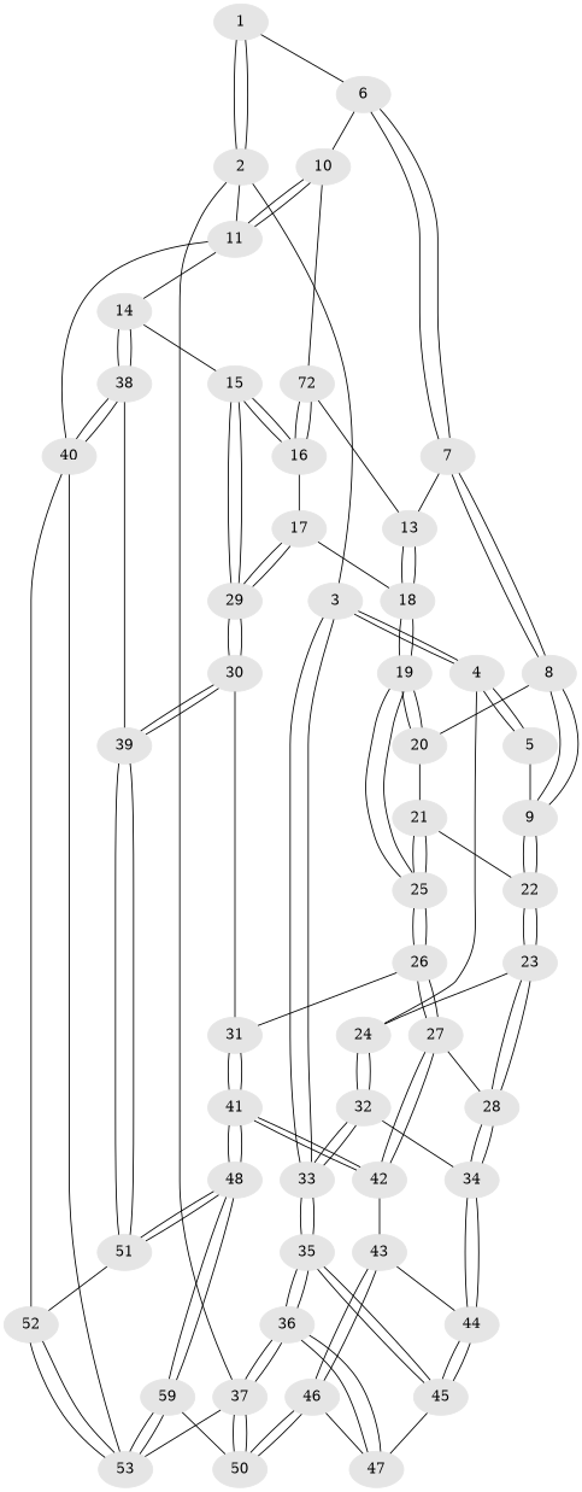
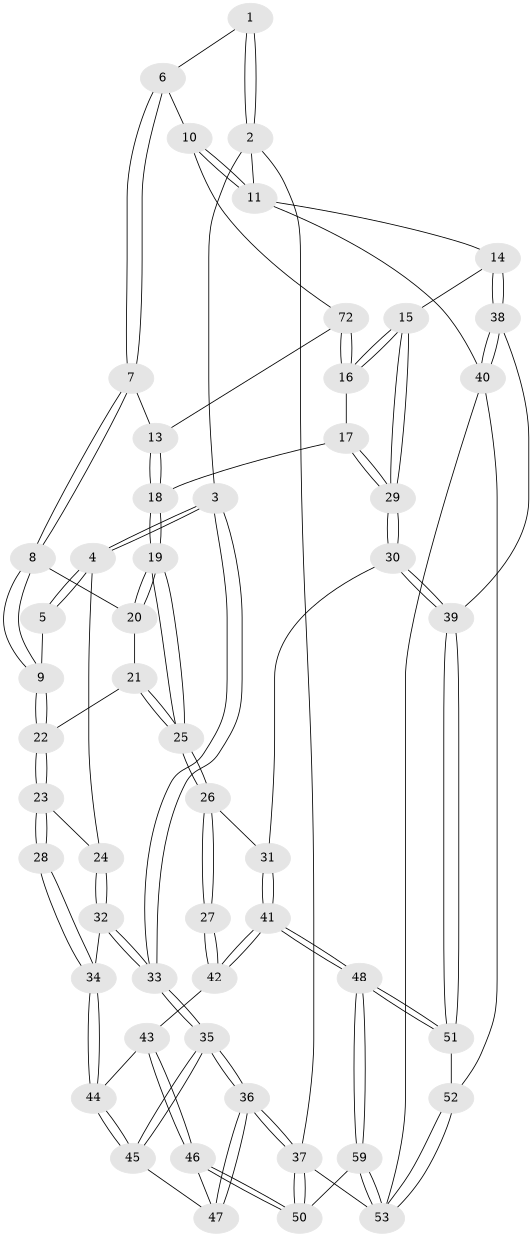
  graph {
    node [color=gray90 style=filled]
    1
    2
    6
    3
    11
    37
    7
    10
    4
    33
    14
    40
    50
    53
    5
    24
    35
    9
    32
    22
    8
    13
    n23 [label=72]
    20
    18
    21
    23
    16
    15
    38
    52
    17
    19
    29
    39
    30
    25
    26
    28
    34
    27
    31
    42
    41
    43
    44
    51
    48
    36
    45
    47
    n52 [label=59]
    46
    1 -- 2
    1 -- 2
    1 -- 6
    2 -- 3
    2 -- 11
    2 -- 37
    6 -- 7
    6 -- 7
    6 -- 10
    3 -- 4
    3 -- 4
    3 -- 33
    3 -- 33
    11 -- 14
    11 -- 40
    37 -- 50
    37 -- 50
    37 -- 53
    7 -- 8
    7 -- 8
    7 -- 13
    10 -- 11
    10 -- 11
    10 -- n23
    4 -- 5
    4 -- 5
    4 -- 24
    33 -- 35
    33 -- 35
    14 -- 15
    14 -- 38
    14 -- 38
    40 -- 53
    40 -- 52
    5 -- 9
    24 -- 32
    24 -- 32
    35 -- 36
    35 -- 36
    35 -- 45
    35 -- 45
    9 -- 22
    9 -- 22
    32 -- 33
    32 -- 33
    32 -- 34
    22 -- 23
    22 -- 23
    8 -- 9
    8 -- 9
    8 -- 20
    13 -- 18
    13 -- 18
    n23 -- 13
    n23 -- 16
    n23 -- 16
    20 -- 21
    18 -- 19
    18 -- 19
    21 -- 22
    21 -- 25
    21 -- 25
    23 -- 24
    23 -- 28
    23 -- 28
    16 -- 17
    15 -- 16
    15 -- 16
    15 -- 29
    15 -- 29
    38 -- 40
    38 -- 40
    38 -- 39
    52 -- 53
    52 -- 53
    17 -- 18
    17 -- 29
    17 -- 29
    19 -- 20
    19 -- 20
    19 -- 25
    19 -- 25
    29 -- 30
    29 -- 30
    39 -- 51
    39 -- 51
    30 -- 39
    30 -- 39
    30 -- 31
    25 -- 26
    25 -- 26
    26 -- 27
    26 -- 27
    26 -- 31
    28 -- 34
    28 -- 34
    34 -- 44
    34 -- 44
-   27 -- 28
    27 -- 42
    27 -- 42
    31 -- 41
    31 -- 41
    42 -- 43
    41 -- 42
    41 -- 42
    41 -- 48
    41 -- 48
    43 -- 44
    43 -- 46
    43 -- 46
    44 -- 45
    44 -- 45
    51 -- 52
    48 -- 51
    48 -- 51
    48 -- n52
    48 -- n52
    36 -- 37
    36 -- 37
    36 -- 47
    36 -- 47
    45 -- 47
    n52 -- 50
    n52 -- 53
    n52 -- 53
    46 -- 50
    46 -- 50
    46 -- 47
  }
